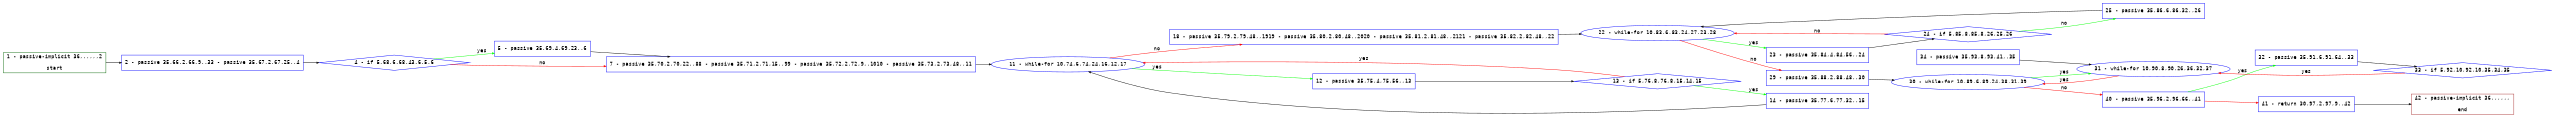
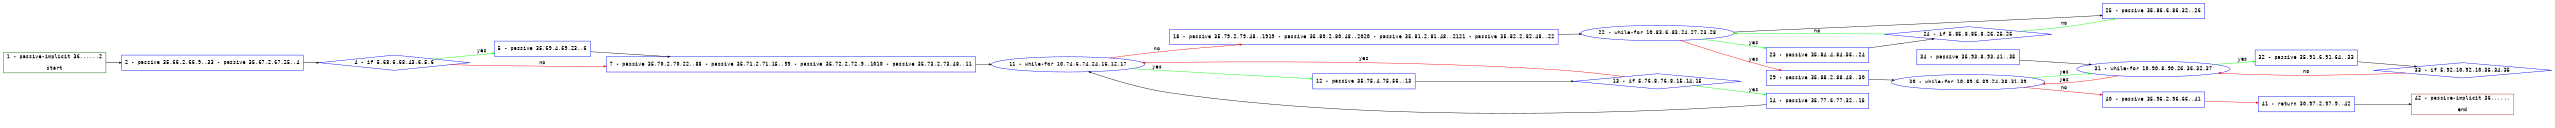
  digraph {
    bgcolor=white
    compound=true
    fillcolor="#FFFFCC"
    fontname="DejaVu Sans Mono"
    fontsize=12
    pack=true
    packmode=clust
    rankdir=LR
    style="rounded,filled"
    node [color="#0000ff" compound=true fillcolor="#ffffff" fixedsize=false fontname="DejaVu Sans Mono" fontsize=12 node_initialized=no shape=box style=filled]
    edge [arrowhead=normal arrowsize=0.5 arrowtail=none color="#000000" compound=true dir=forward fontcolor=black fontname="DejaVu Sans Mono" fontsize=12]
    n1 [label="2 - passive 35,66,2,66,9,,33 - passive 35,67,2,67,25,,4"]
    n2 [label="4 - if 5,68,6,68,43,6,5,6" shape=diamond]
    n3 [label="5 - passive 35,69,4,69,23,,6"]
    n4 [label="7 - passive 35,70,2,70,22,,88 - passive 35,71,2,71,15,,99 - passive 35,72,2,72,9,,1010 - passive 35,73,2,73,48,,11"]
    n5 [color="#006400" label="1 - passive-implicit 36,,,,,,2\n\nstart"]
    n6 [label="11 - while-for 10,74,6,74,24,16,12,17" shape=oval]
    n7 [label="12 - passive 35,75,4,75,56,,13"]
    n8 [label="18 - passive 35,79,2,79,48,,1919 - passive 35,80,2,80,48,,2020 - passive 35,81,2,81,48,,2121 - passive 35,82,2,82,48,,22"]
    n9 [label="13 - if 5,76,8,76,8,15,14,15" shape=diamond]
    n10 [label="22 - while-for 10,83,6,83,24,27,23,28" shape=oval]
    n11 [label="14 - passive 35,77,6,77,32,,15"]
    n12 [label="23 - passive 35,84,4,84,56,,24"]
    n13 [label="29 - passive 35,88,2,88,48,,30"]
    n14 [label="24 - if 5,85,8,85,8,26,25,26" shape=diamond]
    n15 [label="30 - while-for 10,89,6,89,24,38,31,39" shape=oval]
    n16 [label="25 - passive 35,86,6,86,32,,26"]
    n17 [label="31 - while-for 10,90,8,90,26,36,32,37" shape=oval]
    n18 [label="40 - passive 35,96,2,96,66,,41"]
    n19 [label="32 - passive 35,91,6,91,64,,33"]
    n20 [label="41 - return 30,97,2,97,9,,42"]
    n21 [label="33 - if 5,92,10,92,10,35,34,35" shape=diamond]
    n22 [color="#a52a2a" label="42 - passive-implicit 36,,,,,,\n\nend"]
    n23 [label="34 - passive 35,93,8,93,41,,35"]
    n1 -> n2
    n2 -> n3 [color="#00ff00" label=yes]
    n2 -> n4 [color="#ff0000" label=no]
    n3 -> n4
    n4 -> n6
    n5 -> n1
    n6 -> n7 [color="#00ff00" label=yes]
    n6 -> n8 [color="#ff0000" label=no]
    n7 -> n9
    n8 -> n10
    n9 -> n6 [color="#ff0000" label=yes]
    n9 -> n11 [color="#00ff00" label=yes]
    n10 -> n12 [color="#00ff00" label=yes]
-   n10 -> n13 [color="#ff0000" label=no]
+   n10 -> n13 [color="#ff0000" label=yes]
    n11 -> n6
    n12 -> n14
    n13 -> n15
-   n14 -> n10 [color="#ff0000" label=no]
+   n14 -> n10 [color="#00ff00" label=no]
    n14 -> n16 [color="#00ff00" label=no]
    n15 -> n17 [color="#00ff00" label=yes]
    n15 -> n18 [color="#ff0000" label=no]
-   n16 -> n10
+   n10 -> n16
    n17 -> n15 [color="#ff0000" label=yes]
-   n18 -> n19 [color="#00ff00" label=yes]
+   n17 -> n19 [color="#00ff00" label=yes]
    n18 -> n20 [color="#ff0000"]
    n19 -> n21
    n20 -> n22
-   n21 -> n17 [color="#ff0000" label=yes]
+   n21 -> n17 [color="#ff0000" label=no]
    n23 -> n17
  }
